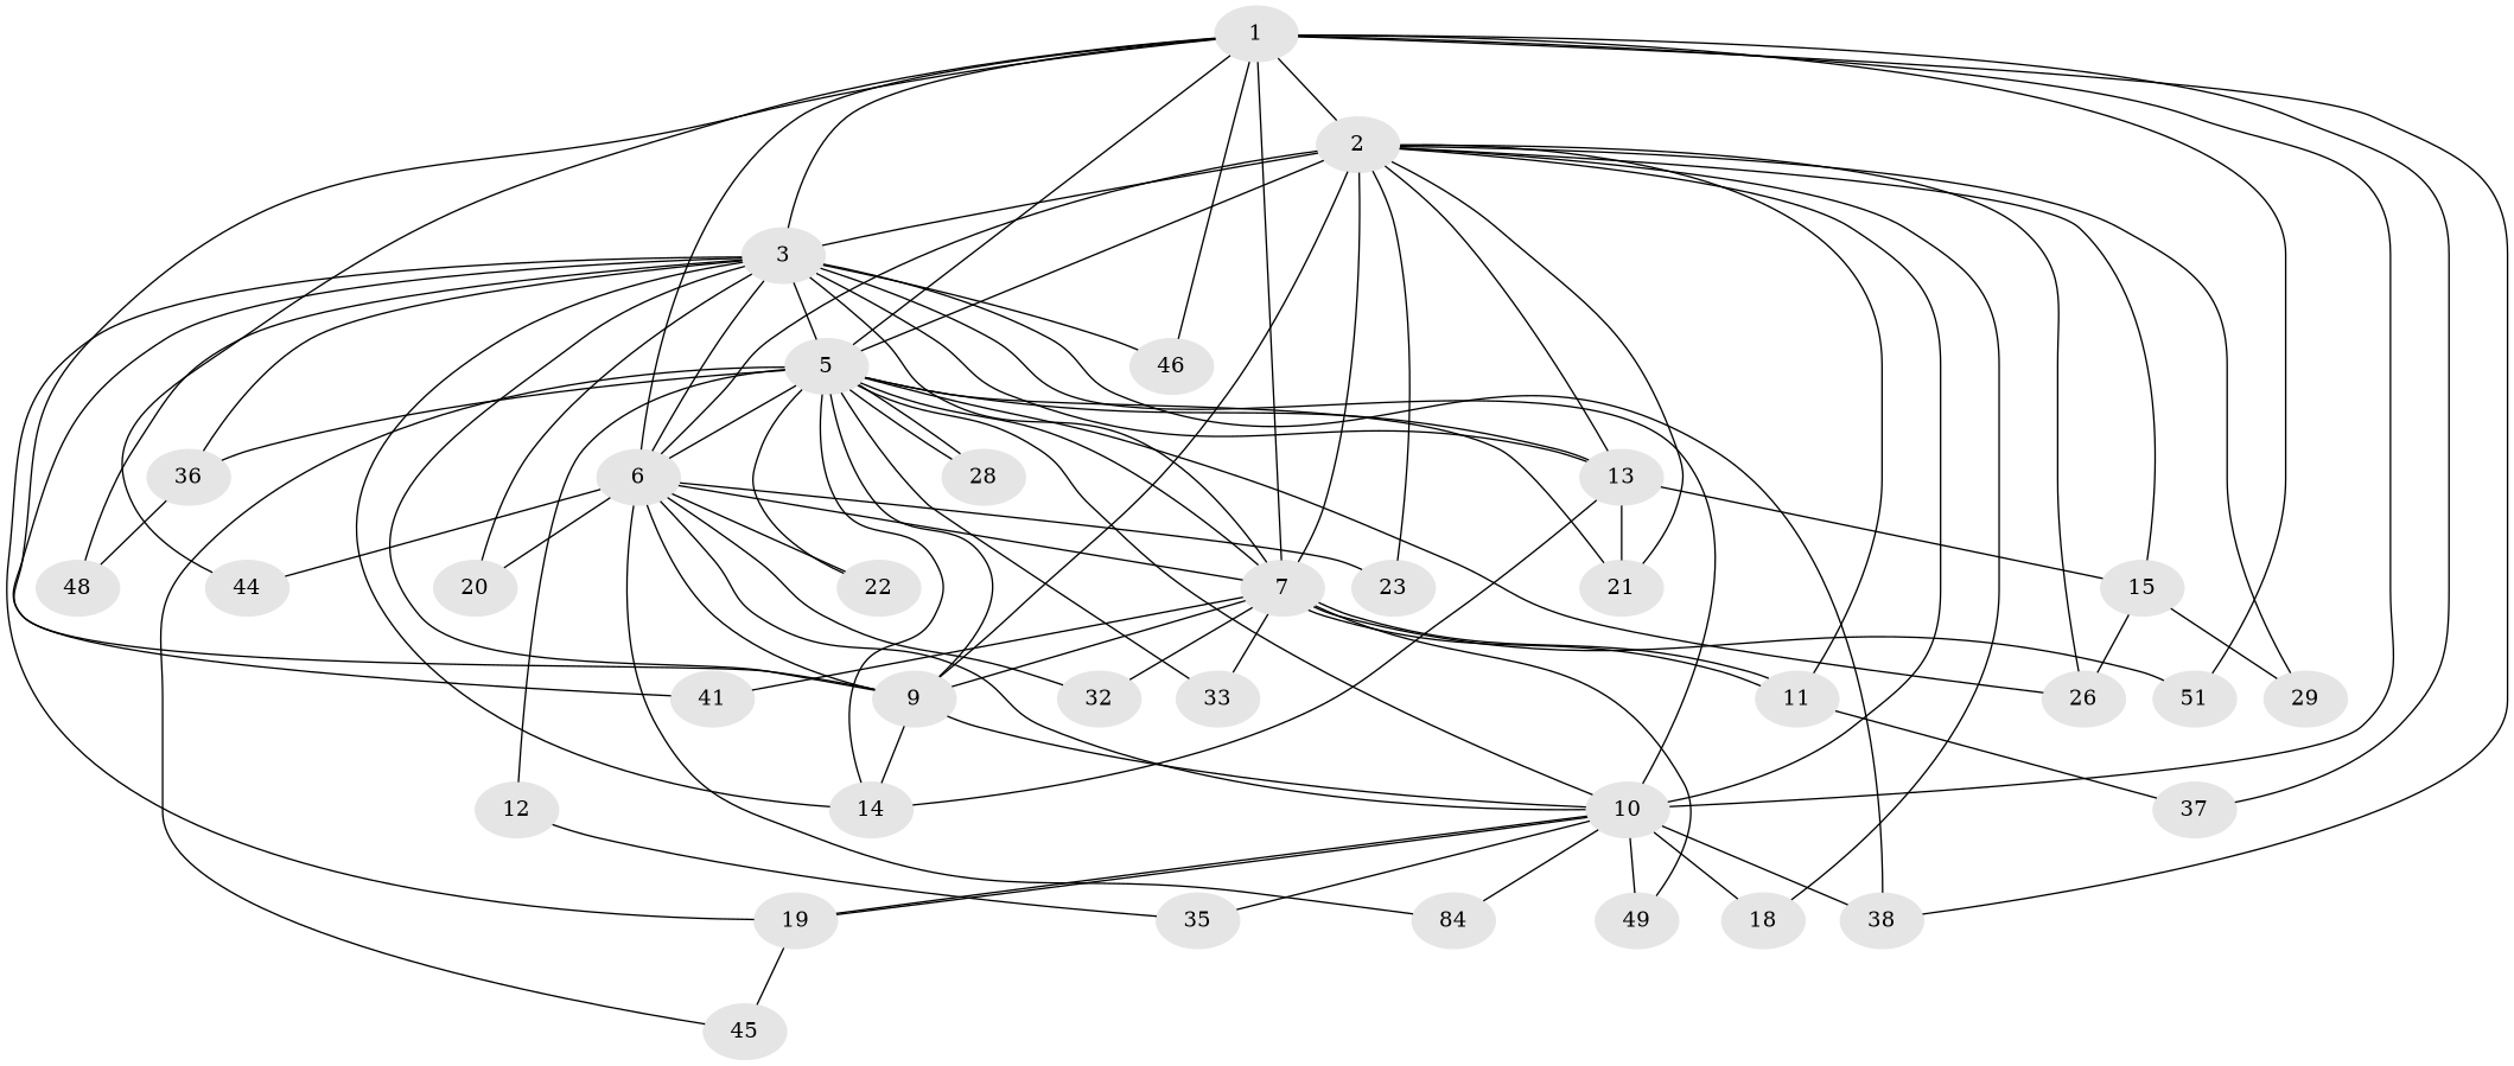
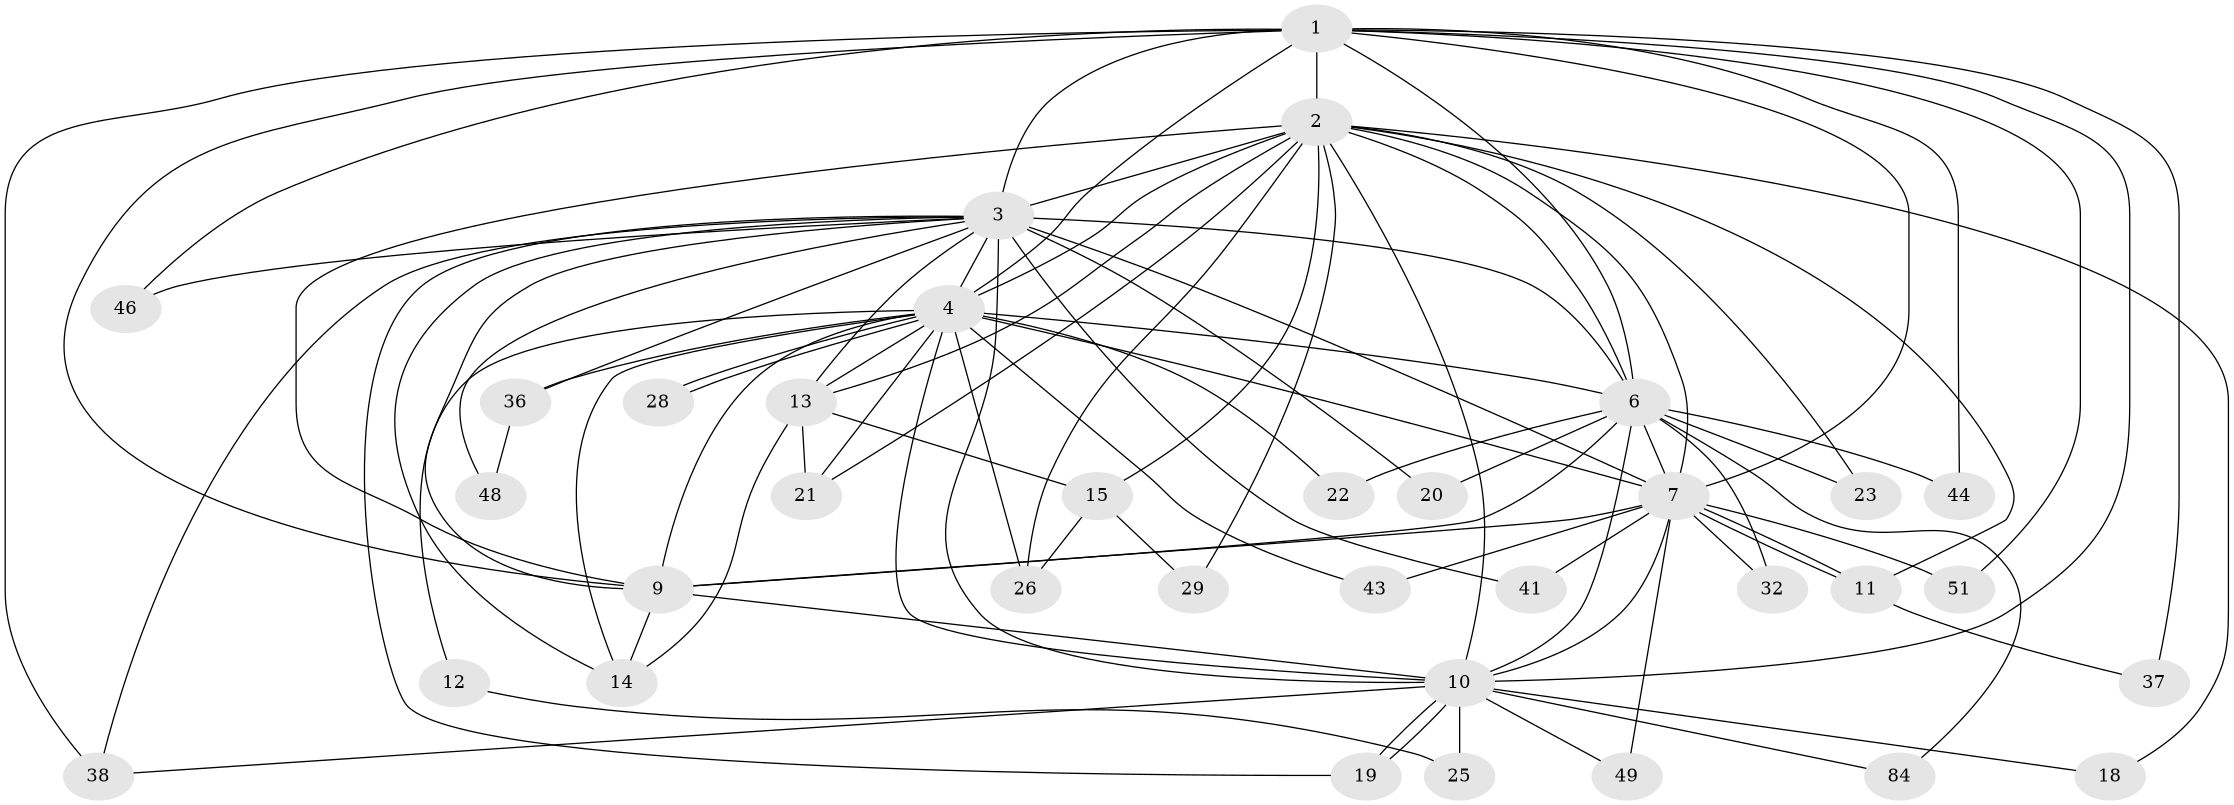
  graph {
    node [color=gray90 style=filled]
    1 [super="+34"]
    2 [super="+8"]
    3 [super="+5"]
-   4 [super="+25" label=5]
+   4 [super="+25"]
    6 [super="+31"]
    7 [super="+39"]
    9 [super="+27"]
    10 [super="+16"]
    37
    38 [super="+50"]
    44
    46
    51
    11 [super="+33"]
    13 [super="+17"]
    15
    18
    21 [super="+40"]
    23
    26 [super="+42"]
    29
    14 [super="+30"]
    19 [super="+47"]
    20
    36
    41
    48
    12
    22
    28
-   43 [label=33]
-   45
+   43
    n33 [label=84]
    32
    49
-   35
+   35 [label=25]
    1 -- 2 [weight=2]
    1 -- 3 [weight=2]
    1 -- 4
    1 -- 6
    1 -- 7 [weight=2]
    1 -- 9
    1 -- 10
    1 -- 37
    1 -- 38
    1 -- 44
    1 -- 46
    1 -- 51
    2 -- 3 [weight=4]
    2 -- 4 [weight=2]
    2 -- 6 [weight=2]
    2 -- 7 [weight=2]
    2 -- 9 [weight=2]
    2 -- 10 [weight=2]
    2 -- 11
    2 -- 13
    2 -- 15
    2 -- 18
    2 -- 21
    2 -- 23
    2 -- 26
    2 -- 29
    3 -- 4 [weight=2]
    3 -- 6 [weight=2]
    3 -- 7 [weight=2]
    3 -- 9 [weight=2]
    3 -- 10 [weight=3]
    3 -- 38
    3 -- 46
    3 -- 13
    3 -- 14
    3 -- 19
    3 -- 20
    3 -- 36
    3 -- 41
    3 -- 48
    4 -- 6
    4 -- 7
    4 -- 9
    4 -- 10
    4 -- 13
    4 -- 21
    4 -- 26
    4 -- 14
    4 -- 36
    4 -- 12
    4 -- 22
    4 -- 28
    4 -- 28
    4 -- 43
-   4 -- 45
    6 -- 7
    6 -- 9
    6 -- 10 [weight=2]
    6 -- 44
    6 -- 23
    6 -- 20
    6 -- 22
    6 -- n33
    6 -- 32
    7 -- 9 [weight=2]
+   7 -- 10 [weight=2]
    7 -- 51
    7 -- 11
    7 -- 11
    7 -- 41
    7 -- 43
    7 -- 32
    7 -- 49
    9 -- 10
    9 -- 14
    10 -- 38
    10 -- 18
    10 -- 19
    10 -- 19
    10 -- n33
    10 -- 49
    10 -- 35
    11 -- 37
    13 -- 15
    13 -- 21
    13 -- 14
    15 -- 26
    15 -- 29
-   19 -- 45
    36 -- 48
    12 -- 35
  }
